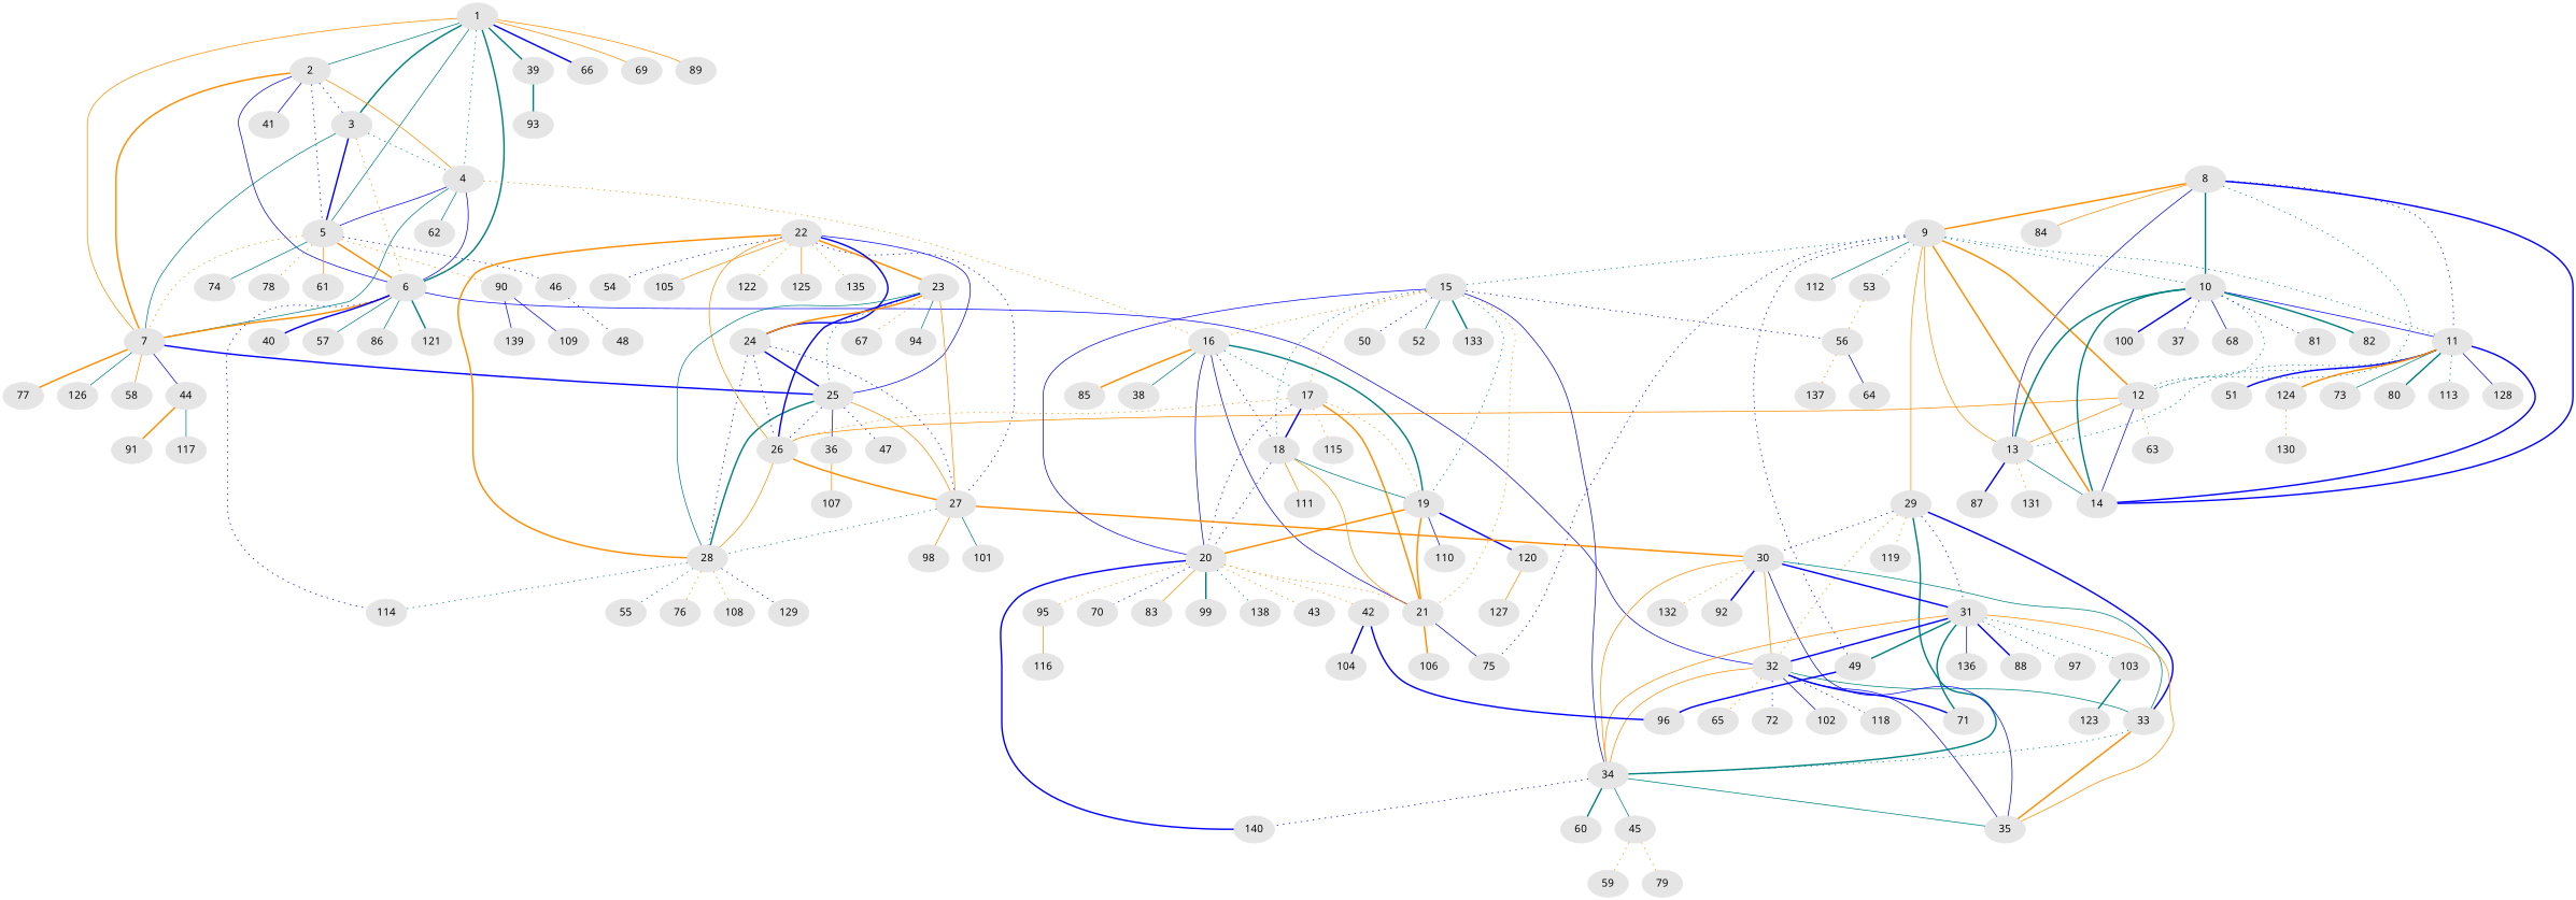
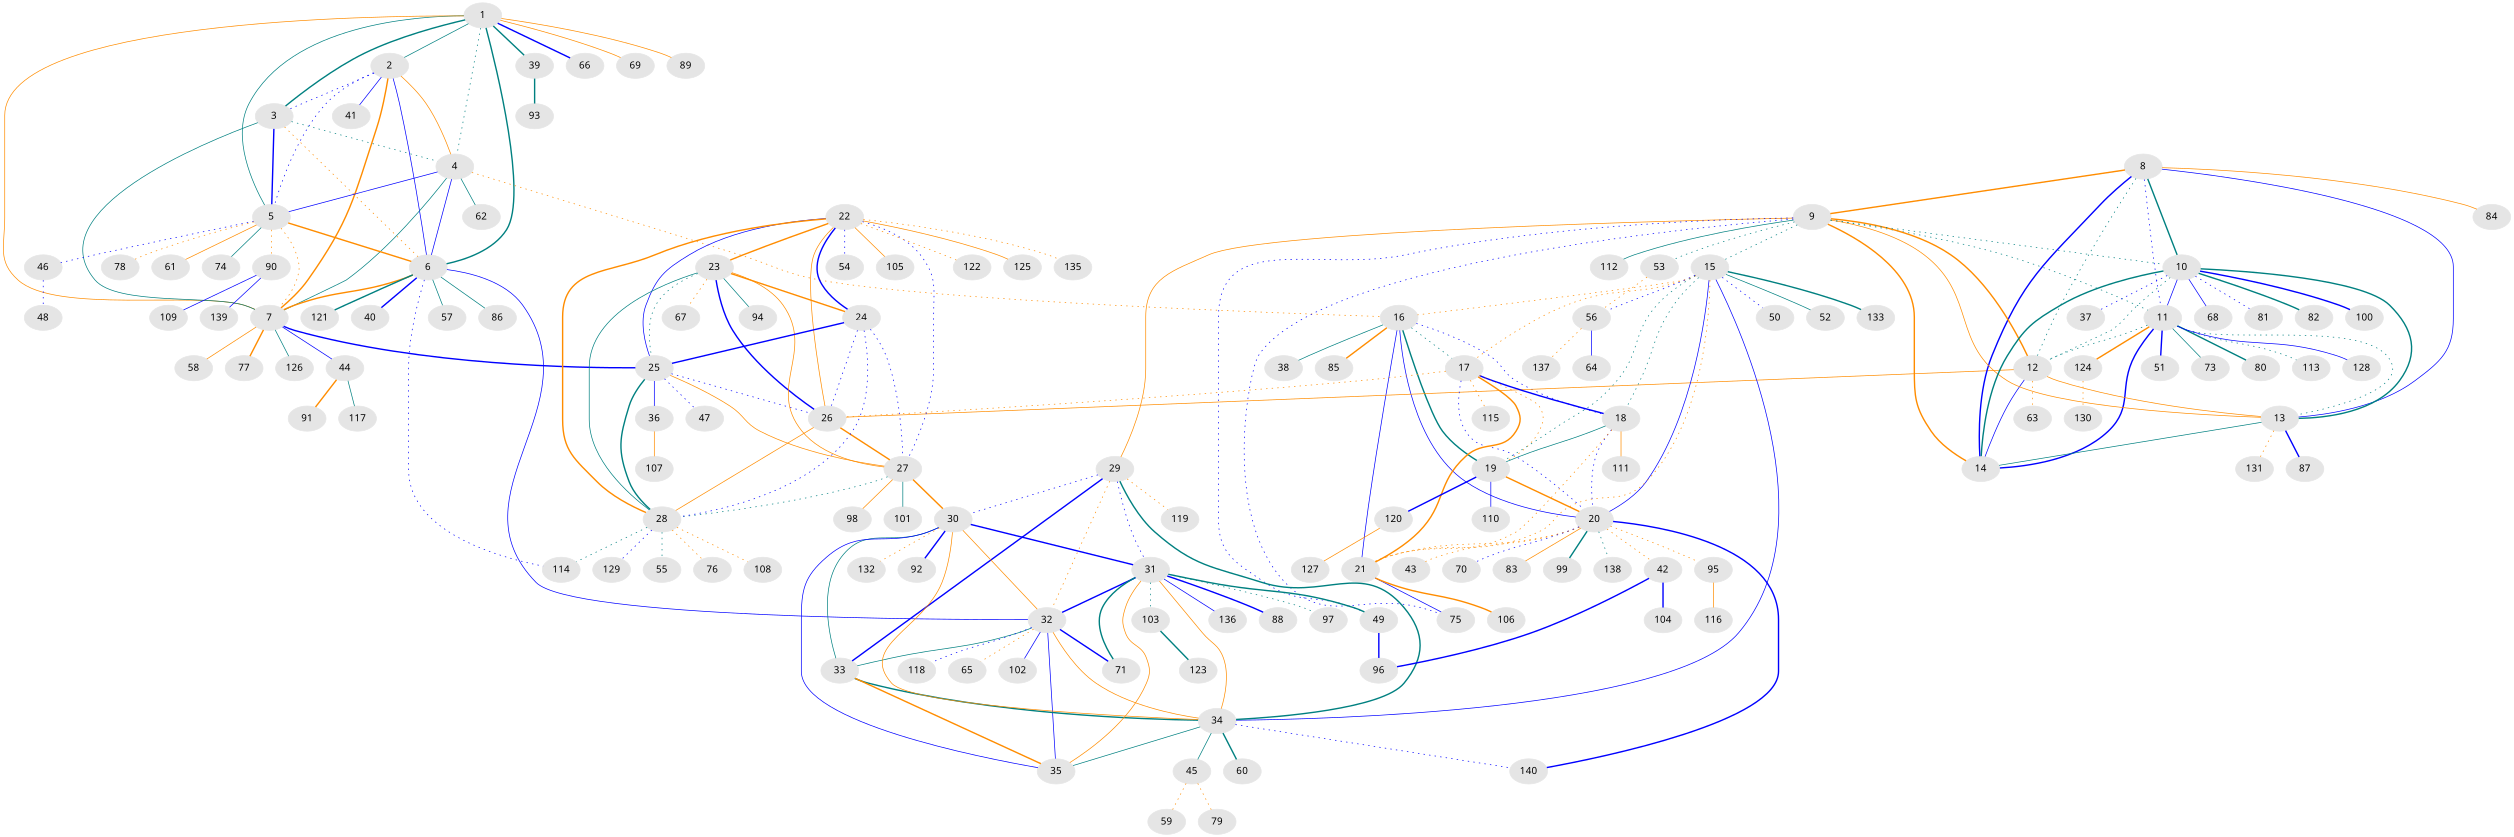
  graph {
    fontname="Noto Sans"
    node [color=gray90 fontname="Noto Sans" style=filled]
    edge [color=darkorange fontname="Noto Sans" style=dotted]
    1
    2
    3
    4
    5
    6
    7
    39
    66
    69
    89
    41
    16
    62
    46
    61
    74
    78
    90
    32
    40
    57
    86
    114
    121
    25
    44
    58
    77
    126
    11
    12
    13
    14
    51
    73
    80
    113
    124
    128
    93
    17
    18
    19
    20
    21
    38
    85
    48
    109
    139
    34
    33
    35
    65
    71
-   72
    102
    118
    26
    27
    28
    36
    47
    91
    117
    8
    9
    10
    84
    15
    29
    49
    53
    75
    112
    37
    68
    81
    82
    100
    63
    87
    131
    50
    52
    56
    133
    30
    31
    119
    96
    130
    115
    111
    110
    120
    42
    43
    70
    83
    95
    99
    138
    140
    106
    45
    60
    64
    137
    127
    104
    116
    22
    23
    24
    54
    105
    122
    125
    135
    67
    94
    98
    101
    55
    76
    108
    129
    107
    92
    132
    88
    97
    103
    136
    123
    59
    79
    1 -- 2 [color=teal style=solid]
    1 -- 3 [color=teal style=bold]
    1 -- 4 [color=teal]
    1 -- 5 [color=teal style=solid]
    1 -- 6 [color=teal style=bold]
    1 -- 7 [style=solid]
    1 -- 39 [color=teal style=bold]
    1 -- 66 [color=blue style=bold]
    1 -- 69 [style=solid]
    1 -- 89 [style=solid]
    2 -- 3 [color=blue]
    2 -- 4 [style=solid]
    2 -- 5 [color=blue]
    2 -- 6 [color=blue style=solid]
    2 -- 7 [style=bold]
    2 -- 41 [color=blue style=solid]
    3 -- 4 [color=teal]
    3 -- 5 [color=blue style=bold]
    3 -- 6
    3 -- 7 [color=teal style=solid]
    4 -- 5 [color=blue style=solid]
    4 -- 6 [color=blue style=solid]
    4 -- 7 [color=teal style=solid]
    4 -- 16
    4 -- 62 [color=teal style=solid]
    5 -- 6 [style=bold]
    5 -- 7
    5 -- 46 [color=blue]
    5 -- 61 [style=solid]
    5 -- 74 [color=teal style=solid]
    5 -- 78
    5 -- 90
    6 -- 7 [style=bold]
    6 -- 32 [color=blue style=solid]
    6 -- 40 [color=blue style=bold]
    6 -- 57 [color=teal style=solid]
    6 -- 86 [color=teal style=solid]
    6 -- 114 [color=blue]
    6 -- 121 [color=teal style=bold]
    7 -- 25 [color=blue style=bold]
    7 -- 44 [color=blue style=solid]
    7 -- 58 [style=solid]
    7 -- 77 [style=bold]
    7 -- 126 [color=teal style=solid]
    39 -- 93 [color=teal style=bold]
    16 -- 17 [color=teal]
    16 -- 18 [color=blue]
    16 -- 19 [color=teal style=bold]
    16 -- 20 [color=blue style=solid]
    16 -- 21 [color=blue style=solid]
    16 -- 38 [color=teal style=solid]
    16 -- 85 [style=bold]
    46 -- 48 [color=blue]
    90 -- 109 [color=blue style=solid]
    90 -- 139 [color=blue style=solid]
    32 -- 34 [style=solid]
    32 -- 33 [color=teal style=solid]
    32 -- 35 [color=blue style=solid]
    32 -- 65
    32 -- 71 [color=blue style=bold]
-   32 -- 72 [color=blue]
    32 -- 102 [color=blue style=solid]
    32 -- 118 [color=blue]
    25 -- 26 [color=blue]
    25 -- 27 [style=solid]
    25 -- 28 [color=teal style=bold]
    25 -- 36 [color=blue style=solid]
    25 -- 47 [color=blue]
    44 -- 91 [style=bold]
    44 -- 117 [color=teal style=solid]
    11 -- 12 [color=teal]
    11 -- 13 [color=teal]
    11 -- 14 [color=blue style=bold]
    11 -- 51 [color=blue style=bold]
    11 -- 73 [color=teal style=solid]
    11 -- 80 [color=teal style=bold]
    11 -- 113 [color=teal]
    11 -- 124 [style=bold]
    11 -- 128 [color=blue style=solid]
    12 -- 13 [style=solid]
    12 -- 14 [color=blue style=solid]
    12 -- 26 [style=solid]
    12 -- 63
    13 -- 14 [color=teal style=solid]
    13 -- 87 [color=blue style=bold]
    13 -- 131
    124 -- 130
    17 -- 18 [color=blue style=bold]
    17 -- 19
    17 -- 20 [color=blue]
    17 -- 21 [style=bold]
    17 -- 26
    17 -- 115
    18 -- 19 [color=teal style=solid]
    18 -- 20 [color=blue]
-   18 -- 21 [style=solid]
+   18 -- 21
    18 -- 111 [style=solid]
    19 -- 20 [style=bold]
-   19 -- 21 [style=bold]
    19 -- 110 [color=blue style=solid]
    19 -- 120 [color=blue style=bold]
    20 -- 21
    20 -- 42
    20 -- 43
    20 -- 70 [color=blue]
    20 -- 83 [style=solid]
    20 -- 95
    20 -- 99 [color=teal style=bold]
    20 -- 138 [color=teal]
    20 -- 140 [color=blue style=bold]
    21 -- 75 [color=blue style=solid]
    21 -- 106 [style=bold]
    34 -- 35 [color=teal style=solid]
    34 -- 140 [color=blue]
    34 -- 45 [color=teal style=solid]
    34 -- 60 [color=teal style=bold]
-   33 -- 34 [color=teal]
+   33 -- 34 [color=teal style=bold]
    33 -- 35 [style=bold]
    26 -- 27 [style=bold]
    26 -- 28 [style=solid]
    27 -- 28 [color=teal]
    27 -- 30 [style=bold]
    27 -- 98 [style=solid]
    27 -- 101 [color=teal style=solid]
    28 -- 114 [color=teal]
    28 -- 55 [color=teal]
    28 -- 76
    28 -- 108
    28 -- 129 [color=blue]
    36 -- 107 [style=solid]
    8 -- 11 [color=blue]
    8 -- 12 [color=teal]
    8 -- 13 [color=blue style=solid]
    8 -- 14 [color=blue style=bold]
    8 -- 9 [style=bold]
    8 -- 10 [color=teal style=bold]
    8 -- 84 [style=solid]
    9 -- 11 [color=teal]
    9 -- 12 [style=bold]
    9 -- 13 [style=solid]
    9 -- 14 [style=bold]
    9 -- 10 [color=teal]
    9 -- 15 [color=teal]
    9 -- 29 [style=solid]
    9 -- 49 [color=blue]
    9 -- 53 [color=teal]
    9 -- 75 [color=blue]
    9 -- 112 [color=teal style=solid]
    10 -- 11 [color=blue style=solid]
    10 -- 12 [color=teal]
    10 -- 13 [color=teal style=bold]
    10 -- 14 [color=teal style=bold]
    10 -- 37 [color=blue]
    10 -- 68 [color=blue style=solid]
    10 -- 81 [color=blue]
    10 -- 82 [color=teal style=bold]
    10 -- 100 [color=blue style=bold]
    15 -- 16
    15 -- 17
    15 -- 18 [color=teal]
    15 -- 19 [color=teal]
    15 -- 20 [color=blue style=solid]
    15 -- 21
    15 -- 34 [color=blue style=solid]
    15 -- 50 [color=blue]
    15 -- 52 [color=teal style=solid]
    15 -- 56 [color=blue]
    15 -- 133 [color=teal style=bold]
    29 -- 32
    29 -- 34 [color=teal style=bold]
    29 -- 33 [color=blue style=bold]
    29 -- 30 [color=blue]
    29 -- 31 [color=blue]
    29 -- 119
    49 -- 96 [color=blue style=bold]
    53 -- 56
    56 -- 64 [color=blue style=solid]
    56 -- 137
    30 -- 32 [style=solid]
    30 -- 34 [style=solid]
    30 -- 33 [color=teal style=solid]
    30 -- 35 [color=blue style=solid]
    30 -- 31 [color=blue style=bold]
    30 -- 92 [color=blue style=bold]
    30 -- 132
    31 -- 32 [color=blue style=bold]
    31 -- 34 [style=solid]
    31 -- 35 [style=solid]
    31 -- 71 [color=teal style=bold]
    31 -- 49 [color=teal style=bold]
    31 -- 88 [color=blue style=bold]
    31 -- 97 [color=teal]
    31 -- 103 [color=teal]
    31 -- 136 [color=blue style=solid]
    120 -- 127 [style=solid]
    42 -- 96 [color=blue style=bold]
    42 -- 104 [color=blue style=bold]
    95 -- 116 [style=solid]
    45 -- 59
    45 -- 79
    22 -- 25 [color=blue style=solid]
    22 -- 26 [style=solid]
    22 -- 27 [color=blue]
    22 -- 28 [style=bold]
    22 -- 23 [style=bold]
    22 -- 24 [color=blue style=bold]
    22 -- 54 [color=blue]
    22 -- 105 [style=solid]
    22 -- 122
    22 -- 125 [style=solid]
    22 -- 135
    23 -- 25 [color=teal]
    23 -- 26 [color=blue style=bold]
    23 -- 27 [style=solid]
    23 -- 28 [color=teal style=solid]
    23 -- 24 [style=bold]
    23 -- 67
    23 -- 94 [color=teal style=solid]
    24 -- 25 [color=blue style=bold]
    24 -- 26 [color=blue]
    24 -- 27 [color=blue]
    24 -- 28 [color=blue]
    103 -- 123 [color=teal style=bold]
  }
